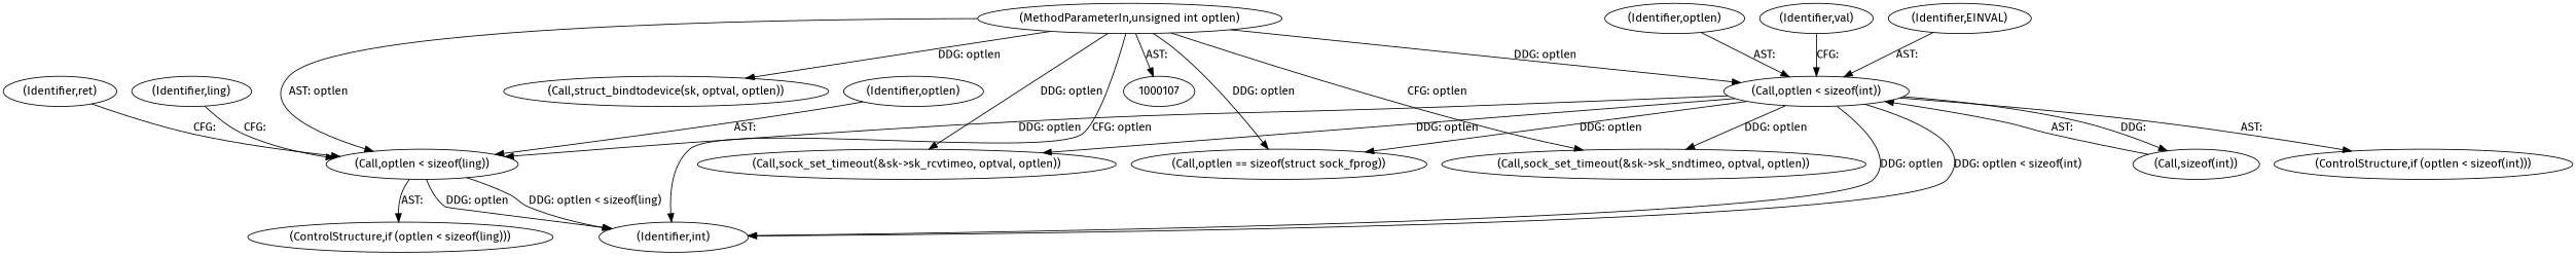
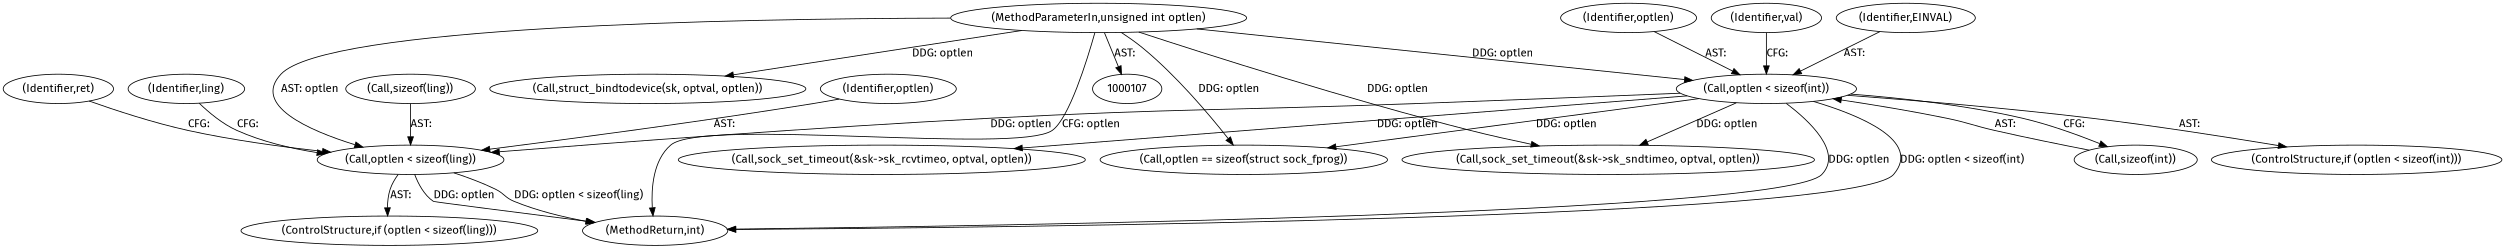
  digraph {
    fontname="Fira Sans"
    node [fontname="Fira Sans"]
    edge [fontname="Fira Sans"]
    n1 [label="(Call,optlen < sizeof(ling))"]
-   n2 [label="(Identifier,int)"]
+   n2 [label="(MethodReturn,int)"]
    n3 [label="(ControlStructure,if (optlen < sizeof(ling)))"]
+   n4 [label="(Call,sizeof(ling))"]
    n5 [label="(Call,optlen < sizeof(int))"]
    n6 [label="(Call,sock_set_timeout(&sk->sk_sndtimeo, optval, optlen))"]
    n7 [label="(Call,sock_set_timeout(&sk->sk_rcvtimeo, optval, optlen))"]
    n8 [label="(Call,sizeof(int))"]
    n9 [label="(Call,optlen == sizeof(struct sock_fprog))"]
    n10 [label="(ControlStructure,if (optlen < sizeof(int)))"]
    n11 [label="(MethodParameterIn,unsigned int optlen)"]
    n12 [label="(Call,struct_bindtodevice(sk, optval, optlen))"]
    1000107
    n14 [label="(Identifier,optlen)"]
    n15 [label="(Identifier,optlen)"]
    n16 [label="(Identifier,ret)"]
    n17 [label="(Identifier,ling)"]
    n18 [label="(Identifier,val)"]
    n19 [label="(Identifier,EINVAL)"]
    n1 -> n2 [label="DDG: optlen"]
    n1 -> n2 [label="DDG: optlen < sizeof(ling)"]
    n1 -> n3 [label="AST: "]
+   n4 -> n1 [label="AST: "]
    n5 -> n1 [label="DDG: optlen"]
    n5 -> n2 [label="DDG: optlen"]
    n5 -> n2 [label="DDG: optlen < sizeof(int)"]
    n5 -> n6 [label="DDG: optlen"]
    n5 -> n7 [label="DDG: optlen"]
-   n5 -> n8 [label="DDG: "]
+   n5 -> n8 [label="CFG: "]
    n5 -> n9 [label="DDG: optlen"]
    n5 -> n10 [label="AST: "]
    n8 -> n5 [label="AST: "]
    n11 -> n1 [label="AST: optlen"]
    n11 -> n2 [label="CFG: optlen"]
    n11 -> n5 [label="DDG: optlen"]
-   n11 -> n6 [label="CFG: optlen"]
-   n11 -> n7 [label="DDG: optlen"]
+   n11 -> n6 [label="DDG: optlen"]
    n11 -> n9 [label="DDG: optlen"]
    n11 -> n12 [label="DDG: optlen"]
    n11 -> 1000107 [label="AST: "]
    n14 -> n1 [label="AST: "]
    n15 -> n5 [label="AST: "]
    n16 -> n1 [label="CFG: "]
    n17 -> n1 [label="CFG: "]
    n18 -> n5 [label="CFG: "]
    n19 -> n5 [label="AST: "]
  }
